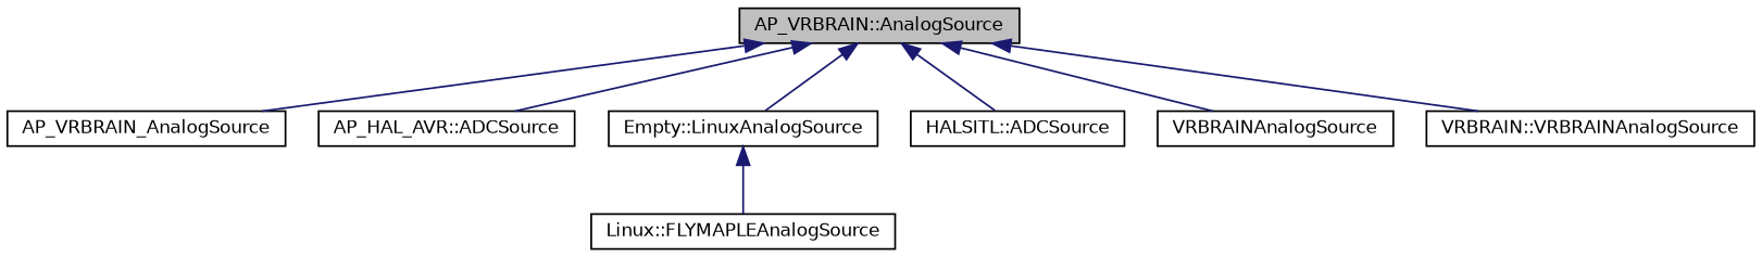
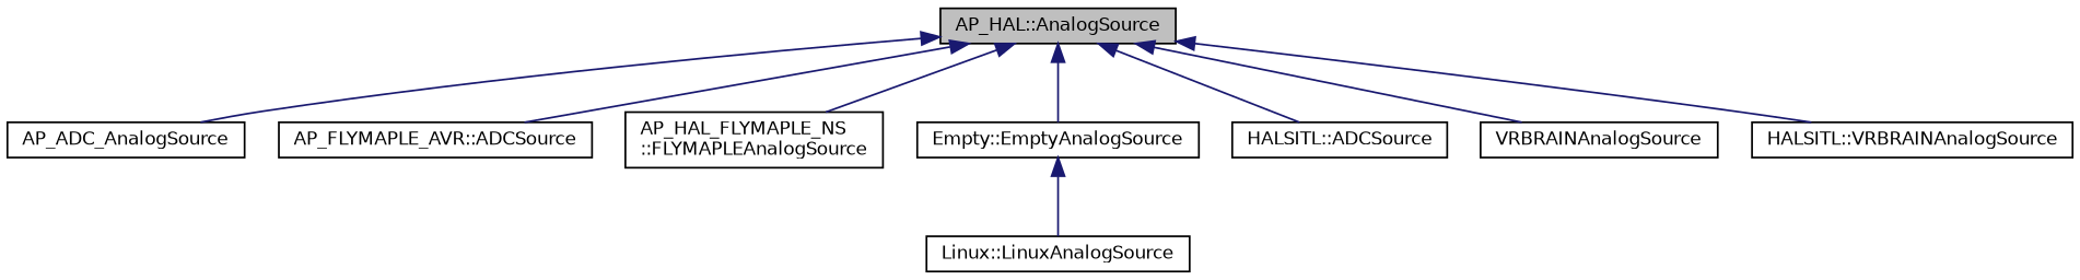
  digraph {
    rankdir=TB
    node [color=black fillcolor=white fontname=Helvetica fontsize=10 shape=record style=filled]
    edge [color=midnightblue dir=back fontname=Helvetica fontsize=10 labelfontname=Helvetica labelfontsize=10 style=solid]
-   n1 [fillcolor=grey75 fontcolor=black height=0.2 label="AP_VRBRAIN::AnalogSource" width=0.4]
-   n2 [height=0.2 label=AP_VRBRAIN_AnalogSource width=0.4]
-   n3 [height=0.2 label="AP_HAL_AVR::ADCSource" width=0.4]
-   n5 [height=0.2 label="Empty::LinuxAnalogSource" width=0.4]
+   n1 [fillcolor=grey75 fontcolor=black height=0.2 label="AP_HAL::AnalogSource" width=0.4]
+   n2 [height=0.2 label=AP_ADC_AnalogSource width=0.4]
+   n3 [height=0.2 label="AP_FLYMAPLE_AVR::ADCSource" width=0.4]
+   n4 [height=0.2 label="AP_HAL_FLYMAPLE_NS\l::FLYMAPLEAnalogSource" width=0.4]
+   n5 [height=0.2 label="Empty::EmptyAnalogSource" width=0.4]
    n6 [height=0.2 label="HALSITL::ADCSource" width=0.4]
    n7 [height=0.2 label=VRBRAINAnalogSource width=0.4]
-   n8 [height=0.2 label="VRBRAIN::VRBRAINAnalogSource" width=0.4]
-   n9 [height=0.2 label="Linux::FLYMAPLEAnalogSource" width=0.4]
+   n8 [height=0.2 label="HALSITL::VRBRAINAnalogSource" width=0.4]
+   n9 [height=0.2 label="Linux::LinuxAnalogSource" width=0.4]
    n1 -> n2
    n1 -> n3
+   n1 -> n4
    n1 -> n5
    n1 -> n6
    n1 -> n7
    n1 -> n8
    n5 -> n9
  }
